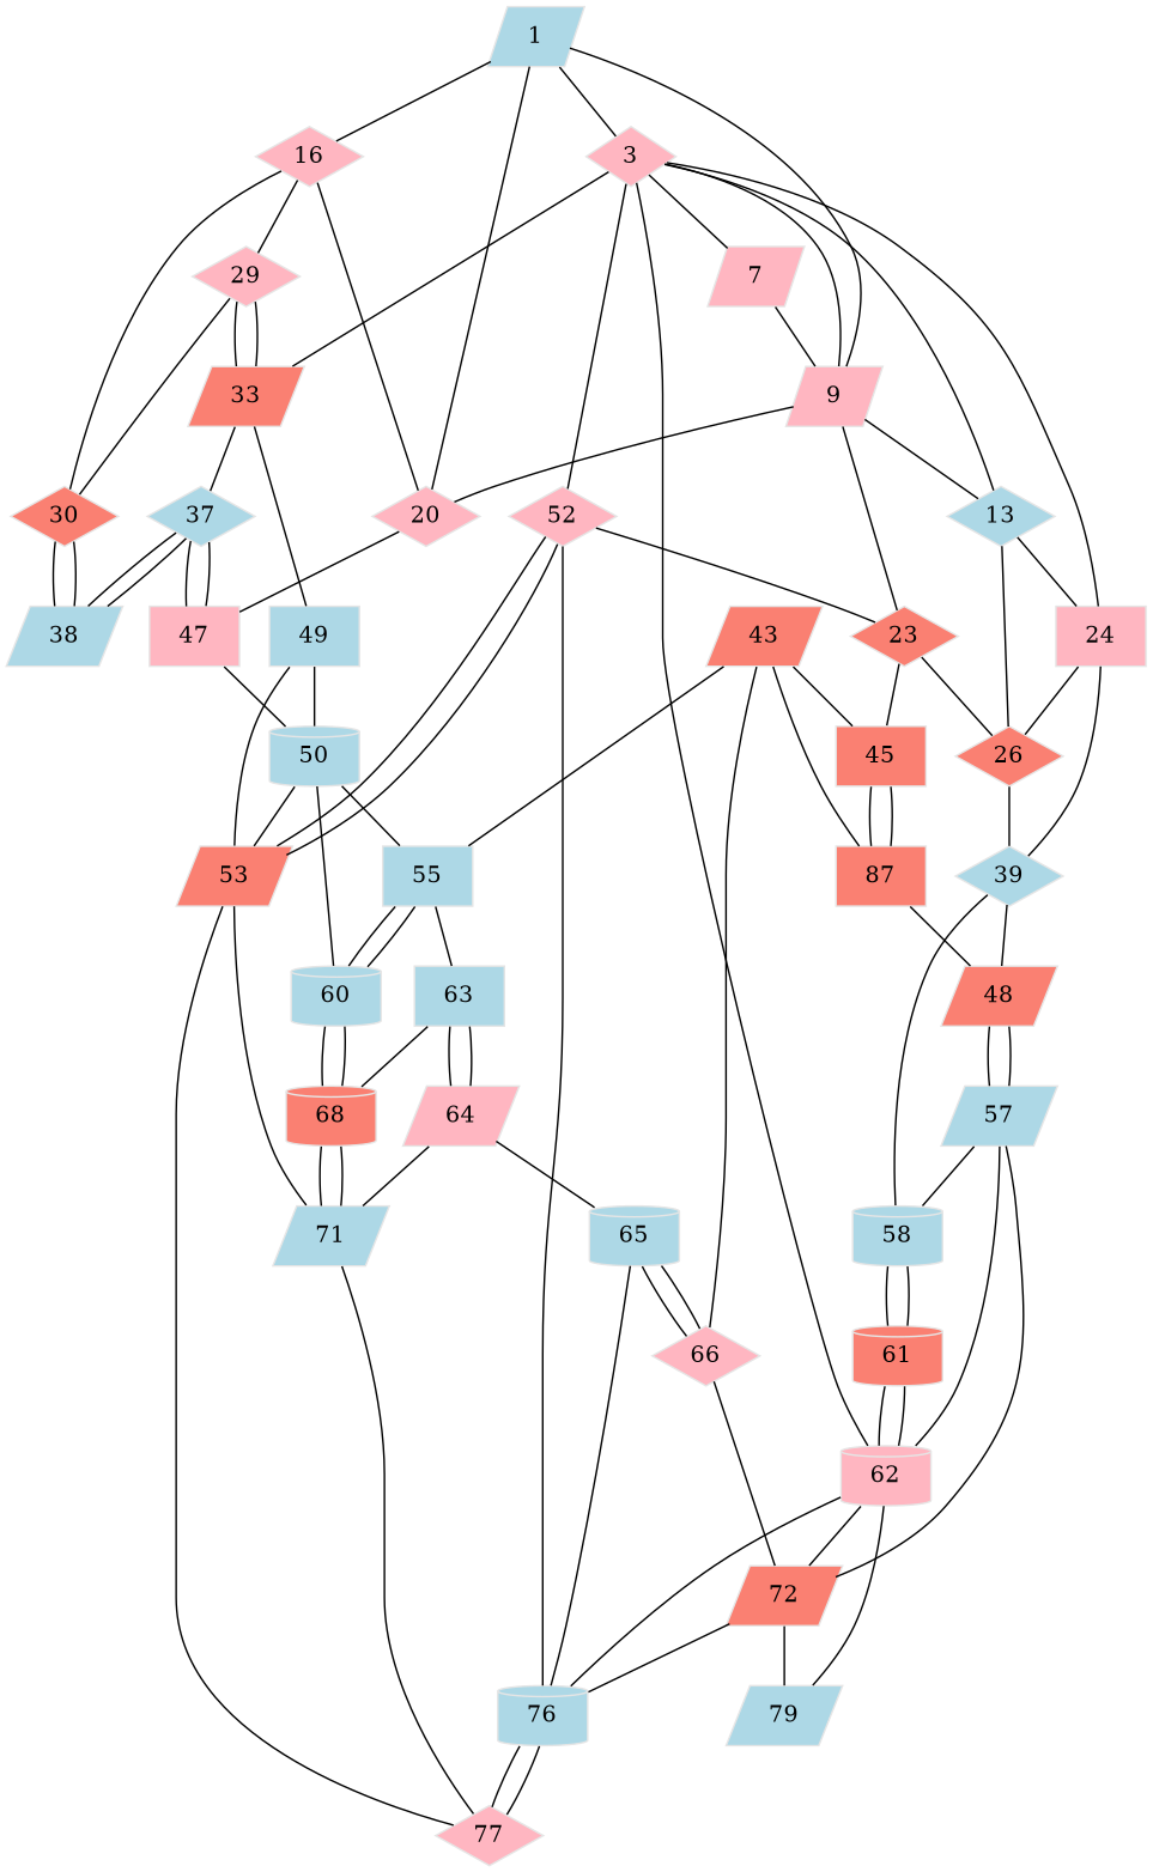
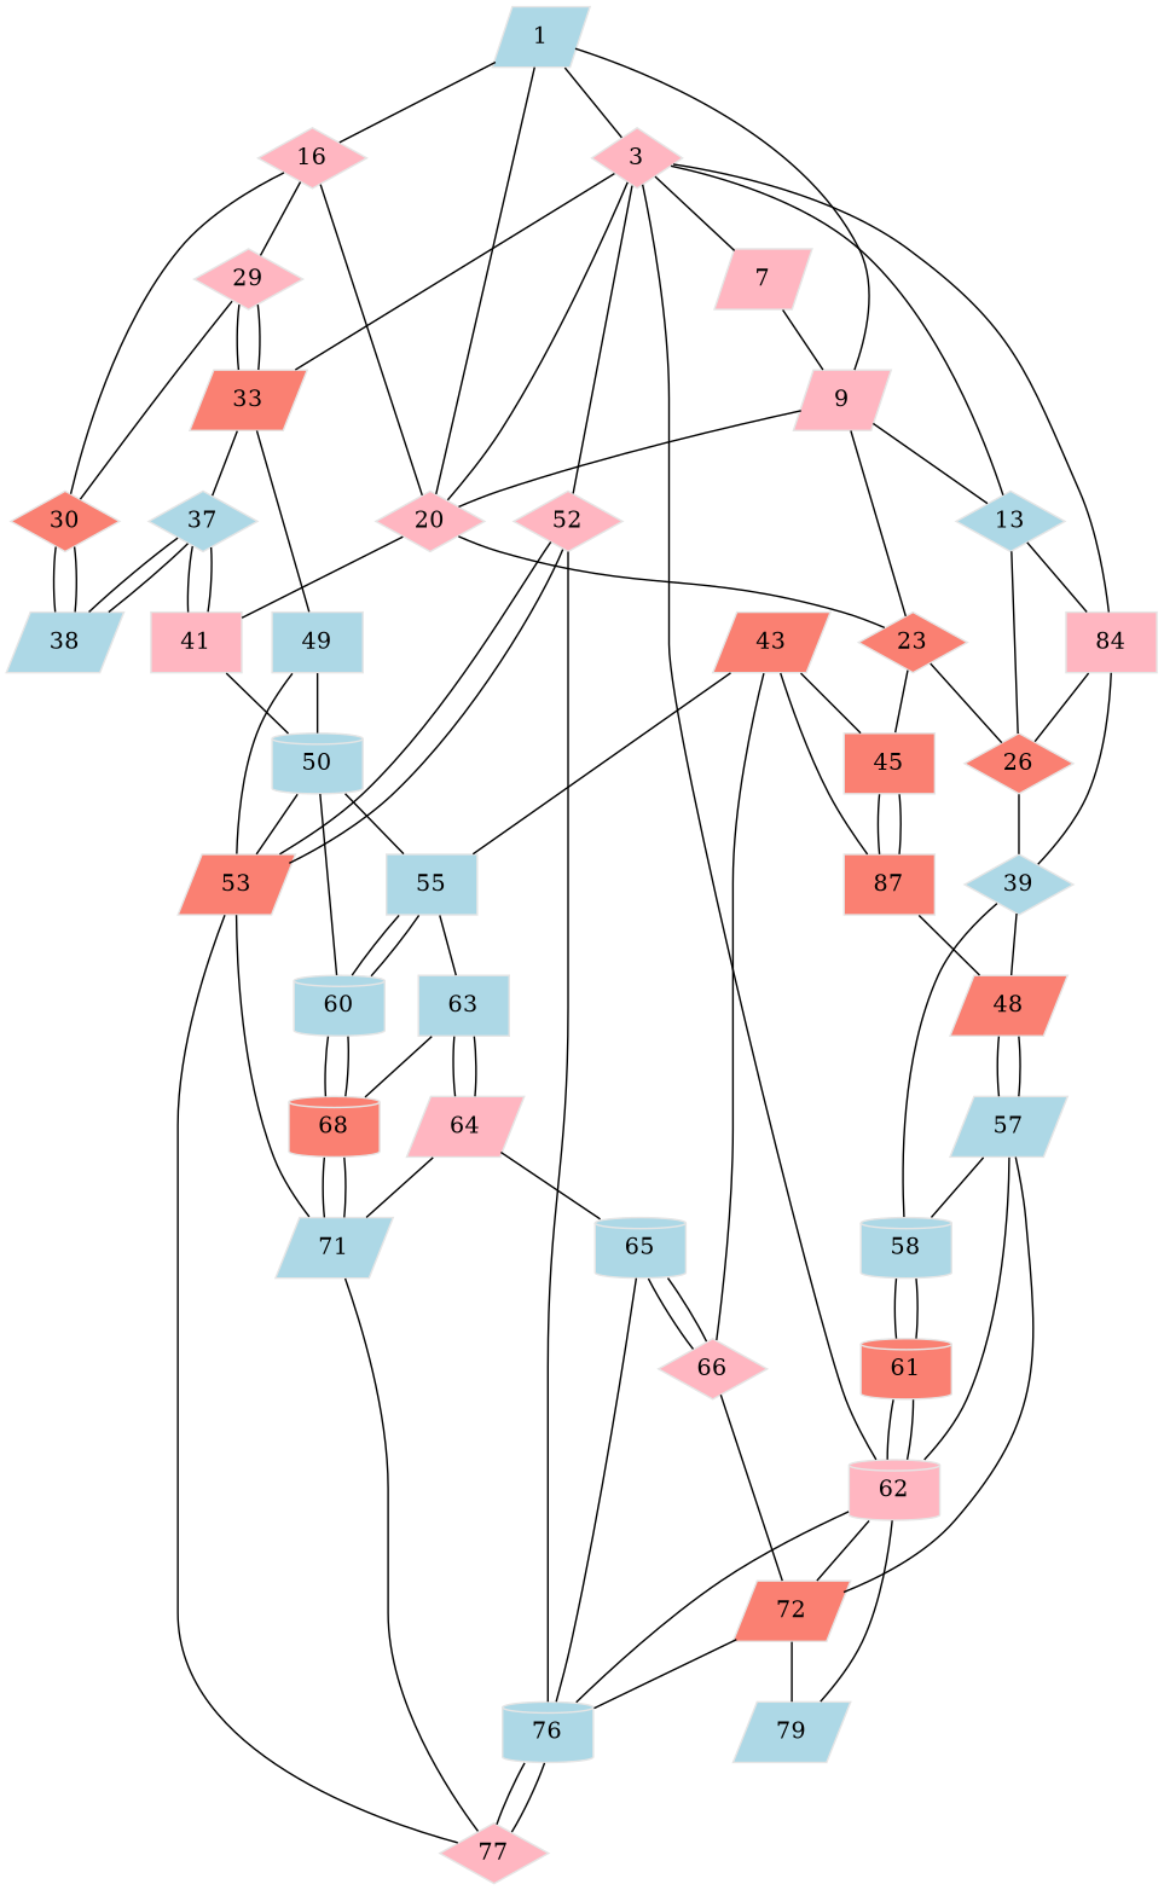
  graph {
    node [color=gray90 fillcolor=lightblue shape=parallelogram style=filled]
    1 [super="+8+2"]
    3 [fillcolor=lightpink shape=diamond super="+32+4"]
    9 [fillcolor=lightpink super="+10"]
    16 [fillcolor=lightpink shape=diamond super="+17+19"]
    20 [fillcolor=lightpink shape=diamond super="+21"]
    7 [fillcolor=lightpink]
    13 [shape=diamond super="+14"]
-   24 [fillcolor=lightpink shape=box super="+25+28"]
+   24 [fillcolor=lightpink shape=box super="+25+28" label=84]
    33 [fillcolor=salmon super="+36"]
    52 [fillcolor=lightpink shape=diamond super="+69"]
    62 [fillcolor=lightpink shape=cylinder super="+78"]
    23 [fillcolor=salmon shape=diamond super="+34"]
    29 [fillcolor=lightpink shape=diamond]
    30 [fillcolor=salmon shape=diamond super="+31"]
-   41 [fillcolor=lightpink shape=box super="+42" label=47]
+   41 [fillcolor=lightpink shape=box super="+42"]
    26 [fillcolor=salmon shape=diamond super="+27+35"]
    39 [shape=diamond super="+46+40"]
    37 [shape=diamond]
    49 [shape=box]
    53 [fillcolor=salmon super="+54+70"]
    76 [shape=cylinder super="+82"]
    72 [fillcolor=salmon super="+73+80"]
    79
    45 [fillcolor=salmon shape=box]
    38
    50 [shape=cylinder super="+51+59"]
    n27 [fillcolor=salmon label=87 shape=box]
    48 [fillcolor=salmon]
    58 [shape=cylinder]
    57 [super="+74"]
    61 [fillcolor=salmon shape=cylinder]
    43 [fillcolor=salmon super="+44"]
    55 [shape=box super="+56"]
    66 [fillcolor=lightpink shape=diamond]
    60 [shape=cylinder]
    63 [shape=box]
    71 [super="+75"]
    77 [fillcolor=lightpink shape=diamond]
    68 [fillcolor=salmon shape=cylinder]
    64 [fillcolor=lightpink]
    65 [shape=cylinder]
    1 -- 3
    1 -- 9
    1 -- 16
    1 -- 20
-   3 -- 9
+   3 -- 20
    3 -- 7
    3 -- 13
    3 -- 24
    3 -- 33
    3 -- 52 [weight=2]
    3 -- 62
    9 -- 20
    9 -- 13
    9 -- 23
    16 -- 20
    16 -- 29
    16 -- 30
-   52 -- 23
+   20 -- 23
    20 -- 41
    7 -- 9
    13 -- 24
    13 -- 26 [weight=2]
    24 -- 26
    24 -- 39 [weight=2]
    33 -- 37
    33 -- 49
    52 -- 53
    52 -- 53
    52 -- 76 [weight=2]
    62 -- 76
    62 -- 72
    62 -- 79
    23 -- 26
    23 -- 45
    29 -- 33
    29 -- 33
    29 -- 30
    30 -- 38 [weight=2]
    30 -- 38
    41 -- 50
    26 -- 39
    39 -- 48
    39 -- 58
    37 -- 41
    37 -- 41
    37 -- 38
    37 -- 38
    49 -- 53
    49 -- 50
    53 -- 71
    53 -- 77
    76 -- 77
    76 -- 77
    72 -- 76
    72 -- 79 [weight=2]
    45 -- n27
    45 -- n27
    50 -- 53
    50 -- 55
    50 -- 60
    n27 -- 48
    48 -- 57
    48 -- 57
    58 -- 61
    58 -- 61
    57 -- 62
    57 -- 72
    57 -- 58
    61 -- 62
    61 -- 62
    43 -- 45
    43 -- n27
    43 -- 55
    43 -- 66
    55 -- 60
    55 -- 60
    55 -- 63
    66 -- 72
    60 -- 68
    60 -- 68
    63 -- 68
    63 -- 64
    63 -- 64
    71 -- 77
    68 -- 71
    68 -- 71
    64 -- 71
    64 -- 65
    65 -- 76
    65 -- 66
    65 -- 66
  }
